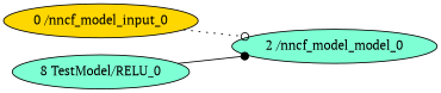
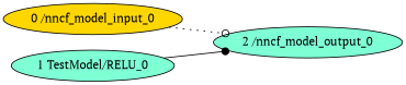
  strict digraph {
    fontname="PT Serif"
    rankdir=LR
    node [fillcolor=aquamarine fontname="PT Serif" style=filled]
    edge [fontname="PT Serif"]
    "0 /nncf_model_input_0" [fillcolor=gold type=nncf_model_input]
-   "2 /nncf_model_output_0" [type=nncf_model_output label="2 /nncf_model_model_0"]
-   "1 TestModel/RELU_0" [type=RELU label="8 TestModel/RELU_0"]
+   "2 /nncf_model_output_0" [type=nncf_model_output]
+   "1 TestModel/RELU_0" [type=RELU]
    "0 /nncf_model_input_0" -> "2 /nncf_model_output_0" [arrowhead=odot style=dotted]
    "1 TestModel/RELU_0" -> "2 /nncf_model_output_0" [arrowhead=dot style=solid]
  }
